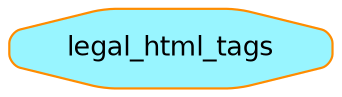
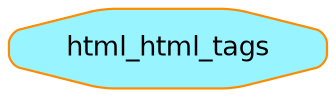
  digraph {
-   legal_html_tags [fillcolor=cadetblue1 fontname=Helvetica fontsize=12 shape=octagon style="rounded, filled" color=darkorange]
+   legal_html_tags [fillcolor=cadetblue1 fontname=Helvetica fontsize=12 shape=octagon style="rounded, filled" color=darkorange label=html_html_tags]
  }
